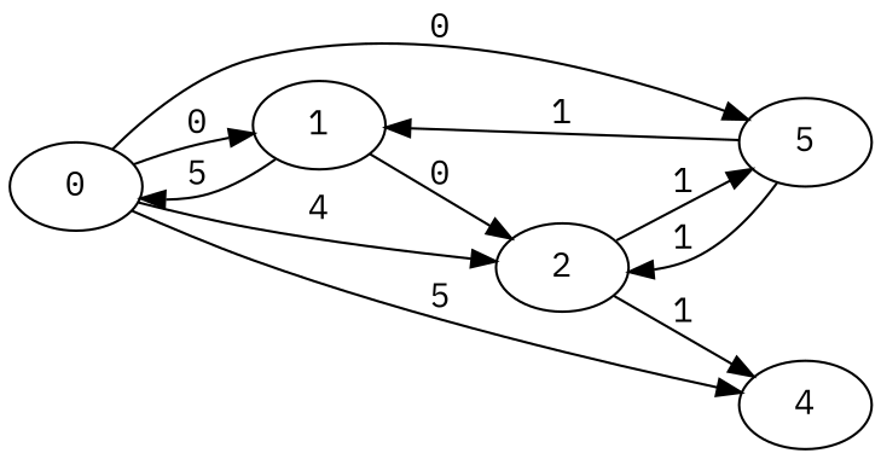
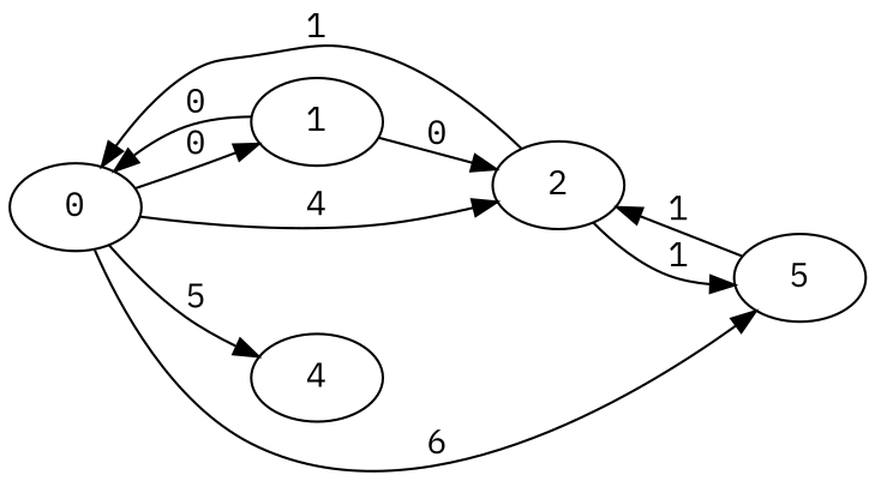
  digraph {
    fontname="IBM Plex Mono"
    rankdir=LR
    node [fontname="IBM Plex Mono"]
    edge [fontname="IBM Plex Mono"]
    0
    1
    2
    n4 [label=5]
    4
    0 -> 1 [label=0]
    0 -> 2 [label=4]
-   0 -> n4 [label=0]
+   0 -> n4 [label=6]
    0 -> 4 [label=5]
-   1 -> 0 [label=5]
+   1 -> 0 [label=0]
    1 -> 2 [label=0]
-   2 -> 4 [label=1]
+   2 -> 0 [label=1]
    2 -> n4 [label=1]
-   n4 -> 1 [label=1]
    n4 -> 2 [label=1]
  }
